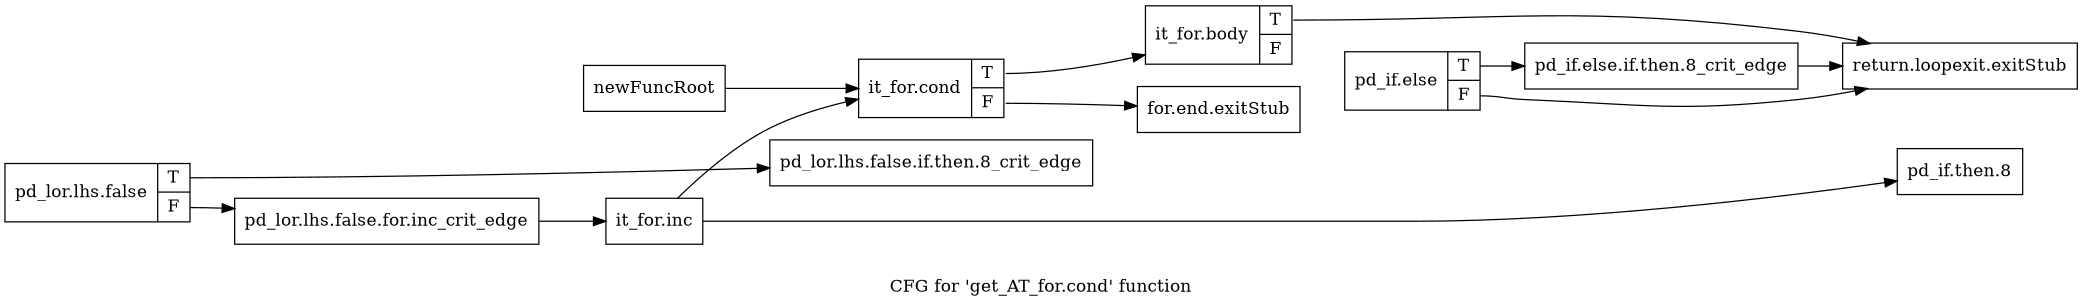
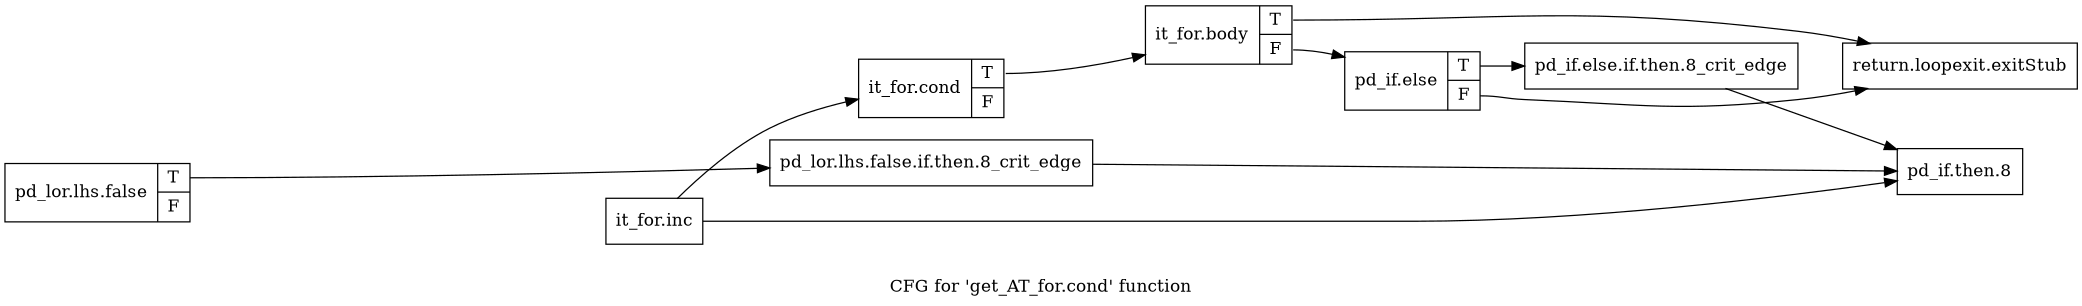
  digraph {
    label="CFG for 'get_AT_for.cond' function"
    rankdir=LR
    node [shape=record]
-   n1 [label="{newFuncRoot}"]
    n2 [label="{it_for.cond|{<s0>T|<s1>F}}"]
-   n3 [label="{for.end.exitStub}"]
    n4 [label="{it_for.body|{<s0>T|<s1>F}}"]
    n5 [label="{return.loopexit.exitStub}"]
    n6 [label="{pd_if.else|{<s0>T|<s1>F}}"]
    n7 [label="{pd_if.else.if.then.8_crit_edge}"]
    n8 [label="{pd_if.then.8}"]
    n9 [label="{pd_lor.lhs.false|{<s0>T|<s1>F}}"]
    n10 [label="{pd_lor.lhs.false.if.then.8_crit_edge}"]
-   n11 [label="{pd_lor.lhs.false.for.inc_crit_edge}"]
    n12 [label="{it_for.inc}"]
-   n1 -> n2
-   n2 -> n3 [tailport=s1]
    n2 -> n4 [tailport=s0]
    n4 -> n5 [tailport=s0]
+   n4 -> n6 [tailport=s1]
    n6 -> n5 [tailport=s1]
    n6 -> n7 [tailport=s0]
-   n7 -> n5
+   n7 -> n8
    n9 -> n10 [tailport=s0]
-   n9 -> n11 [tailport=s1]
-   n11 -> n12
+   n10 -> n8
    n12 -> n2
    n12 -> n8
  }
